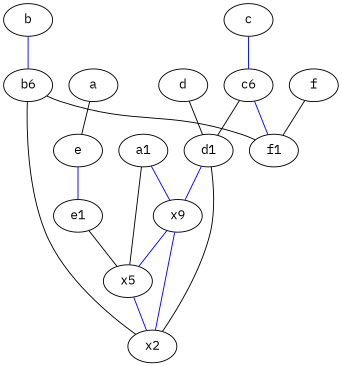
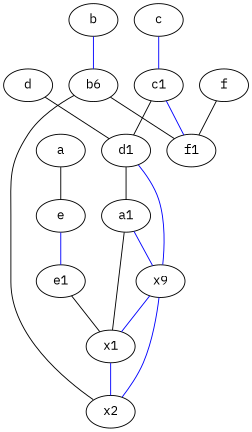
  graph {
    fontname="IBM Plex Mono"
    node [fontname="IBM Plex Mono" labelfontsize=50]
    edge [color=black fontname="IBM Plex Mono"]
    n1 [label=b6]
    b
    x2
    f1
-   x1 [label=x5]
+   x1
    c
-   c1 [label=c6]
+   c1
    d1
    e
    e1
    n11 [label=x9]
    a
    a1
    f
    d
    n1 -- x2
    n1 -- f1
    b -- n1 [color=blue]
    x1 -- x2 [color=blue]
    c -- c1 [color=blue]
    c1 -- f1 [color=blue]
    c1 -- d1
-   d1 -- x2
+   d1 -- a1
    d1 -- n11 [color=blue]
    e -- e1 [color=blue]
    e1 -- x1
    n11 -- x2 [color=blue]
    n11 -- x1 [color=blue]
    a -- e
    a1 -- x1
    a1 -- n11 [color=blue]
    f -- f1
    d -- d1
  }
